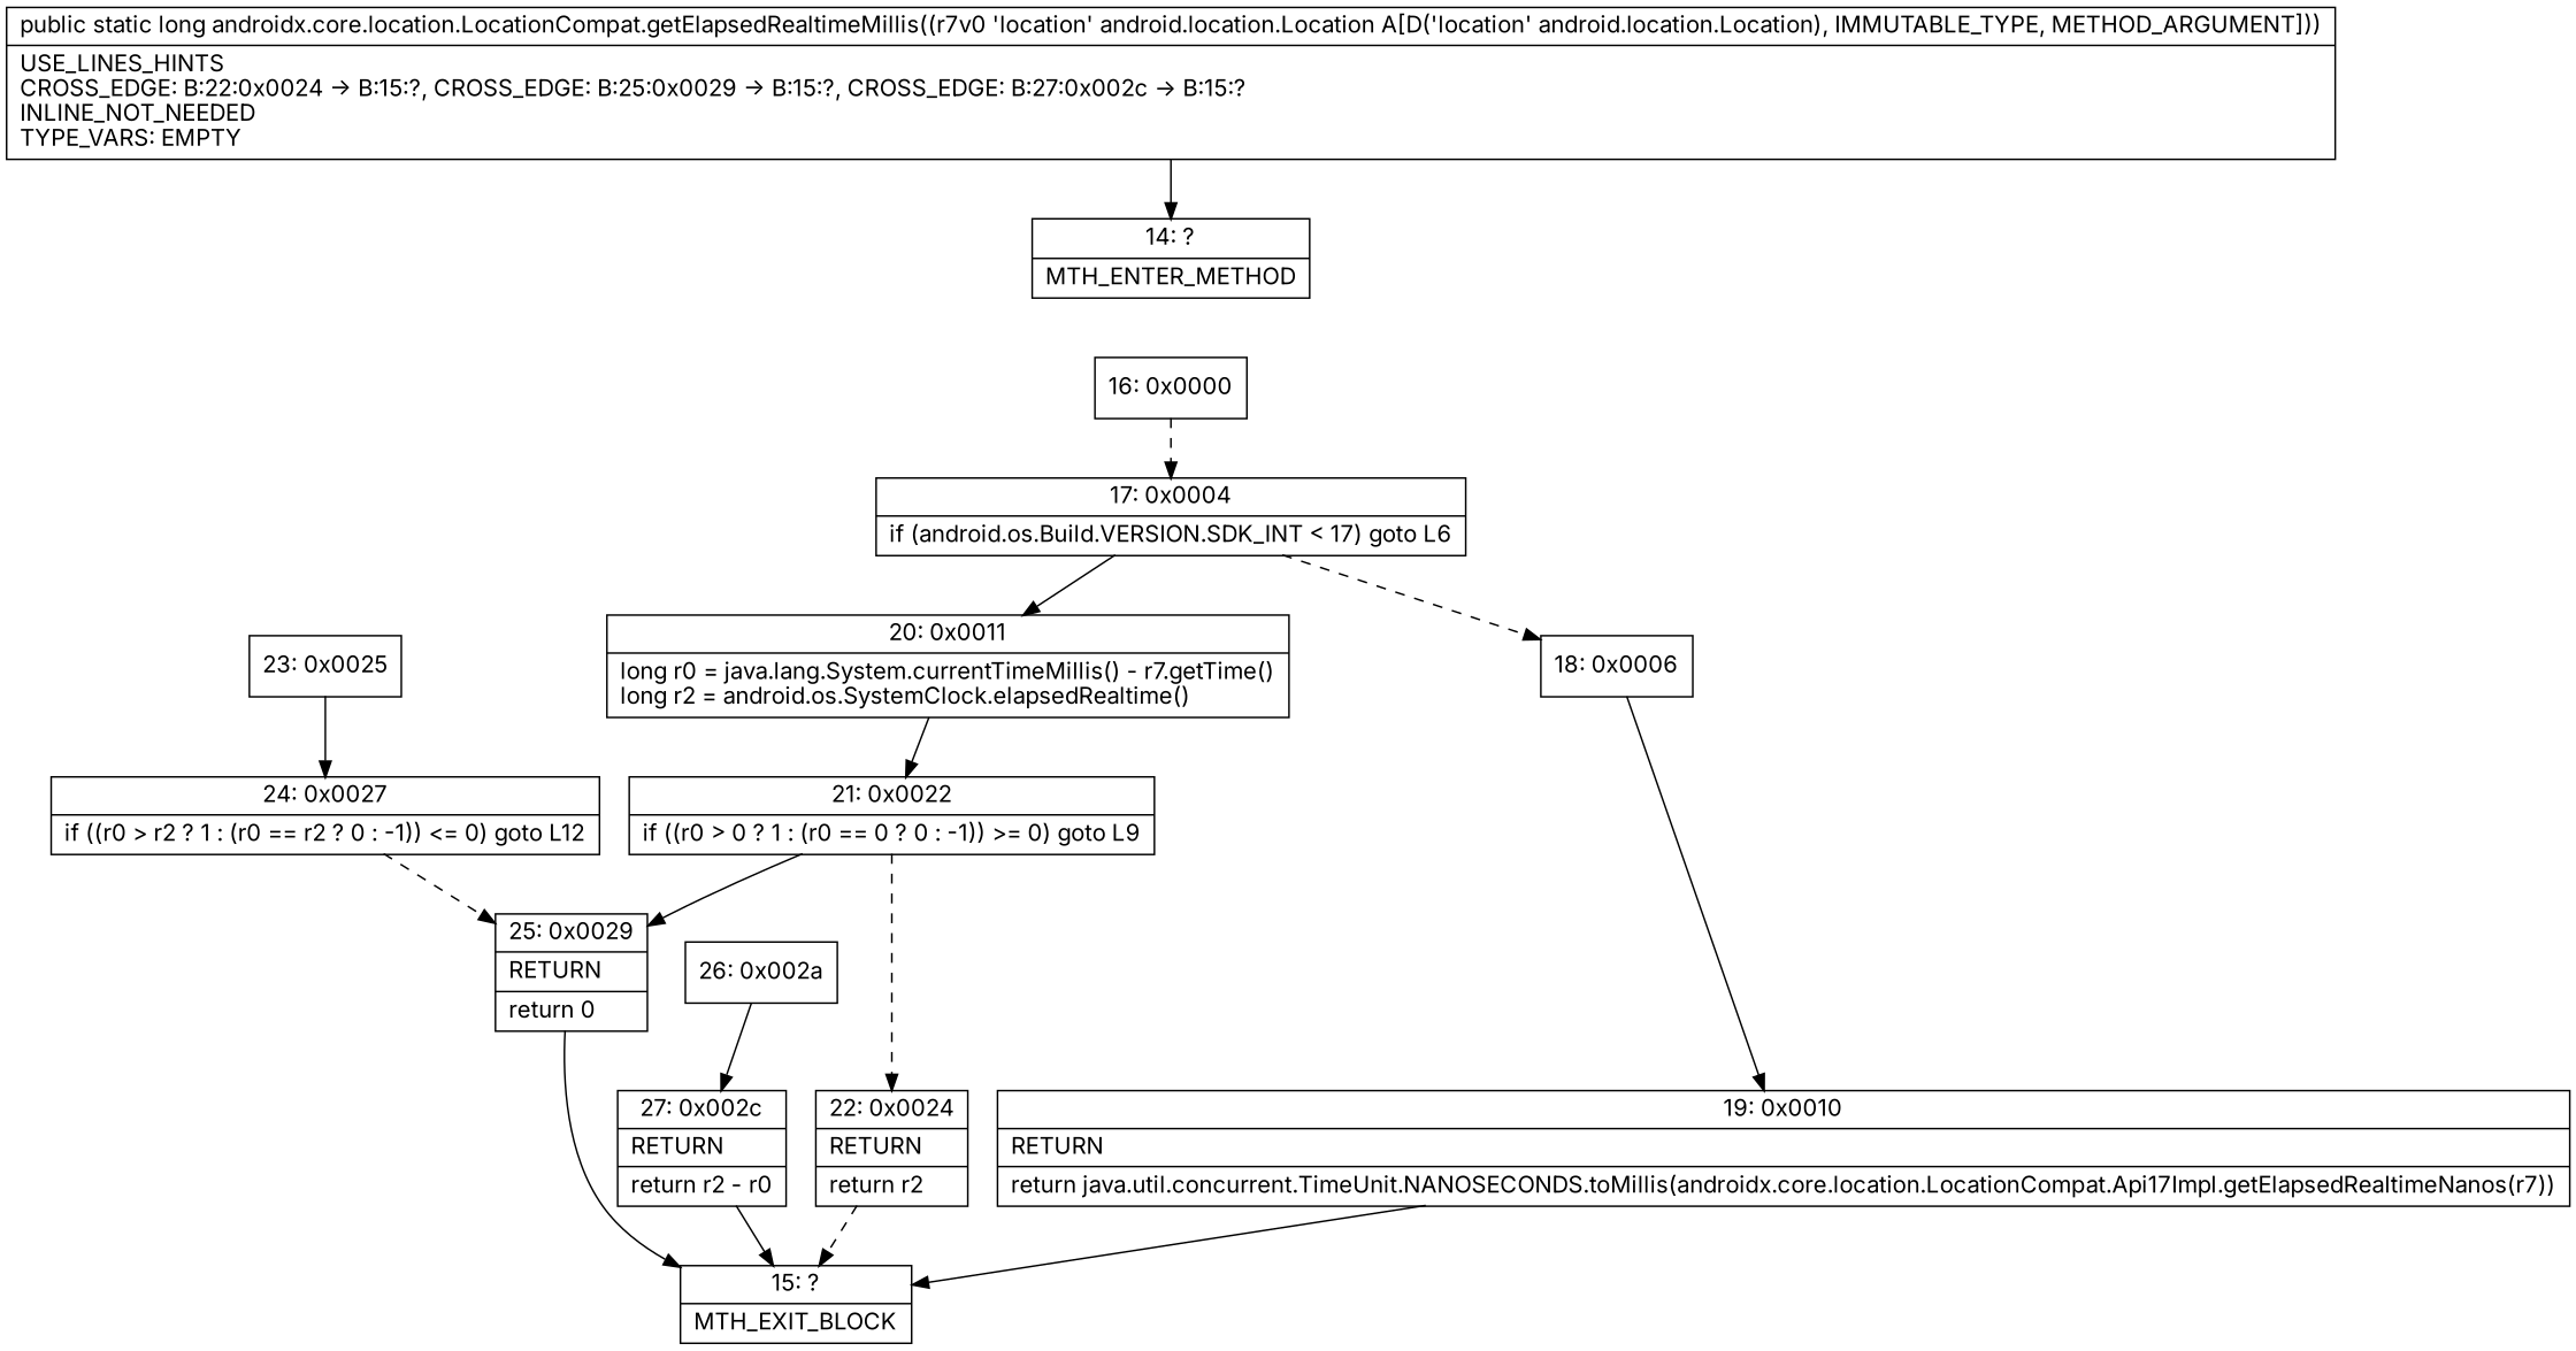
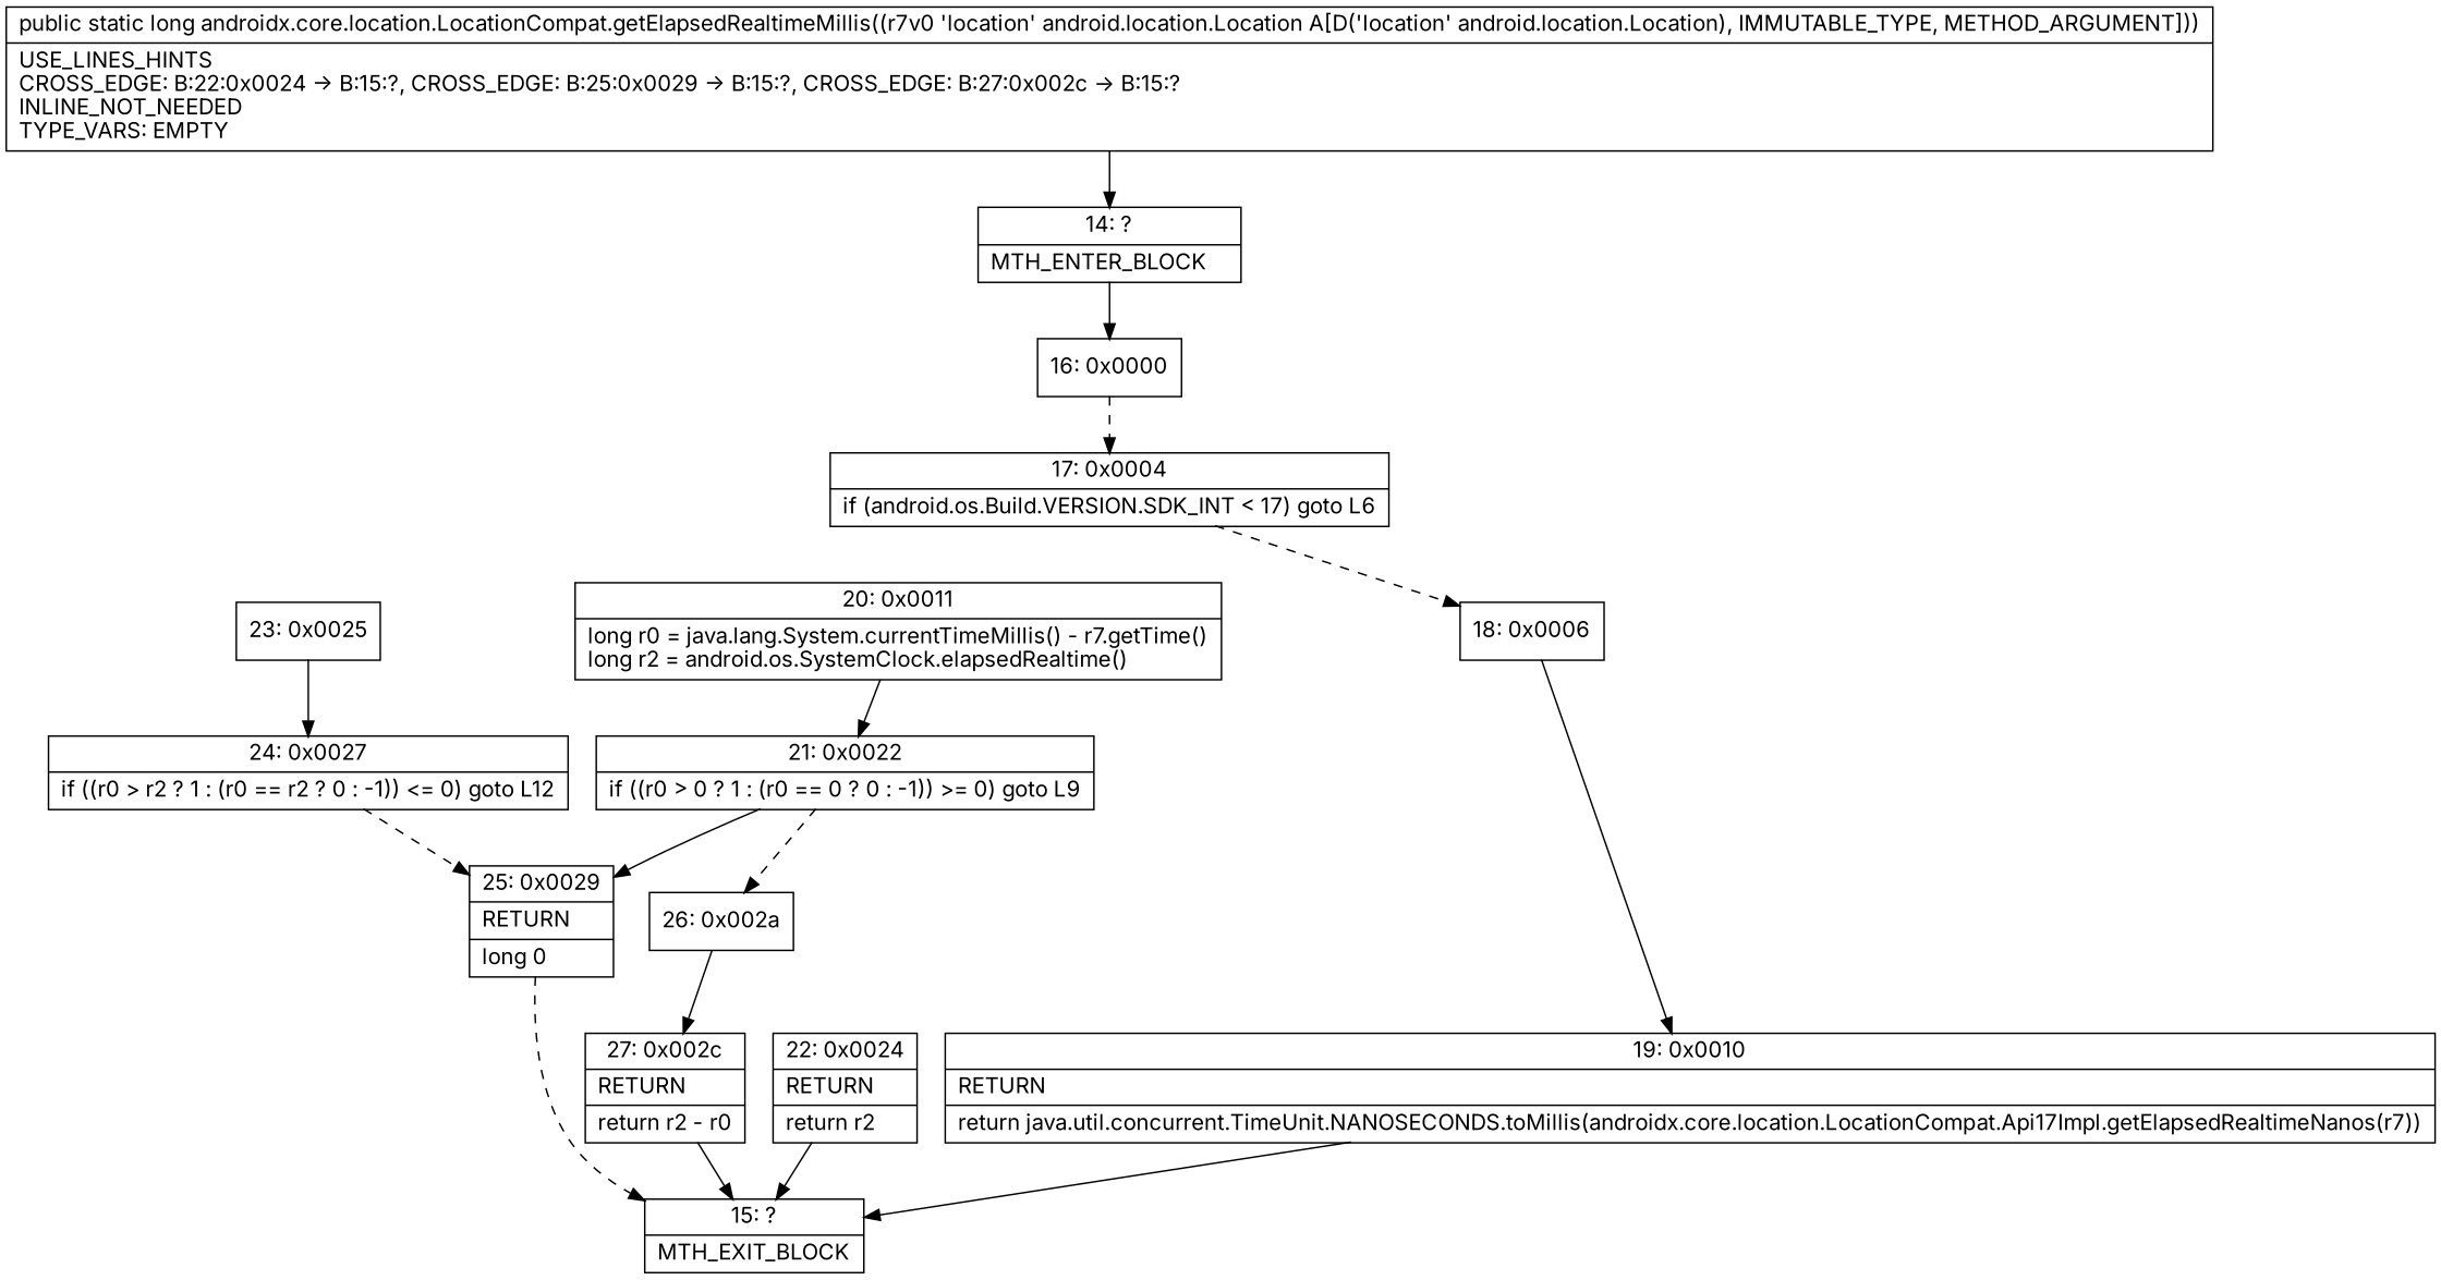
  digraph {
    fontname=Inter
    node [fontname=Inter shape=record]
    edge [fontname=Inter]
-   n1 [label="{14\:\ ?|MTH_ENTER_METHOD\l}"]
+   n1 [label="{14\:\ ?|MTH_ENTER_BLOCK\l}"]
    n2 [label="{16\:\ 0x0000}"]
    n3 [label="{17\:\ 0x0004|if (android.os.Build.VERSION.SDK_INT \< 17) goto L6\l}"]
    n4 [label="{18\:\ 0x0006}"]
    n5 [label="{20\:\ 0x0011|long r0 = java.lang.System.currentTimeMillis() \- r7.getTime()\llong r2 = android.os.SystemClock.elapsedRealtime()\l}"]
    n6 [label="{19\:\ 0x0010|RETURN\l|return java.util.concurrent.TimeUnit.NANOSECONDS.toMillis(androidx.core.location.LocationCompat.Api17Impl.getElapsedRealtimeNanos(r7))\l}"]
    n7 [label="{21\:\ 0x0022|if ((r0 \> 0 ? 1 : (r0 == 0 ? 0 : \-1)) \>= 0) goto L9\l}"]
    n8 [label="{15\:\ ?|MTH_EXIT_BLOCK\l}"]
    n9 [label="{22\:\ 0x0024|RETURN\l|return r2\l}"]
-   n10 [label="{25\:\ 0x0029|RETURN\l|return 0\l}"]
+   n10 [label="{25\:\ 0x0029|RETURN\l|long 0\l}"]
    n11 [label="{23\:\ 0x0025}"]
    n12 [label="{24\:\ 0x0027|if ((r0 \> r2 ? 1 : (r0 == r2 ? 0 : \-1)) \<= 0) goto L12\l}"]
    n13 [label="{26\:\ 0x002a}"]
    n14 [label="{27\:\ 0x002c|RETURN\l|return r2 \- r0\l}"]
    n15 [label="{public static long androidx.core.location.LocationCompat.getElapsedRealtimeMillis((r7v0 'location' android.location.Location A[D('location' android.location.Location), IMMUTABLE_TYPE, METHOD_ARGUMENT]))  | USE_LINES_HINTS\lCROSS_EDGE: B:22:0x0024 \-\> B:15:?, CROSS_EDGE: B:25:0x0029 \-\> B:15:?, CROSS_EDGE: B:27:0x002c \-\> B:15:?\lINLINE_NOT_NEEDED\lTYPE_VARS: EMPTY\l}"]
+   n1 -> n2
    n2 -> n3 [style=dashed]
    n3 -> n4 [style=dashed]
-   n3 -> n5
    n4 -> n6
    n5 -> n7
    n6 -> n8
-   n7 -> n9 [style=dashed]
+   n7 -> n13 [style=dashed]
    n7 -> n10
-   n9 -> n8 [style=dashed]
-   n10 -> n8
+   n9 -> n8
+   n10 -> n8 [style=dashed]
    n11 -> n12
    n12 -> n10 [style=dashed]
    n13 -> n14
    n14 -> n8
    n15 -> n1
  }
